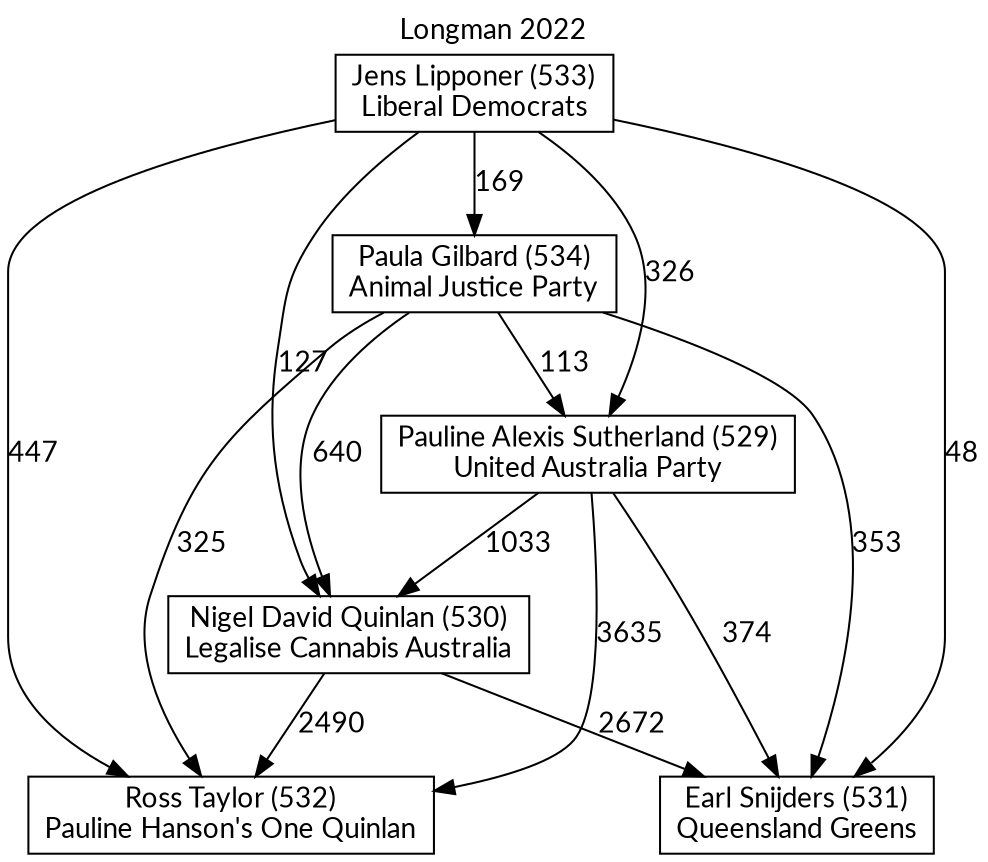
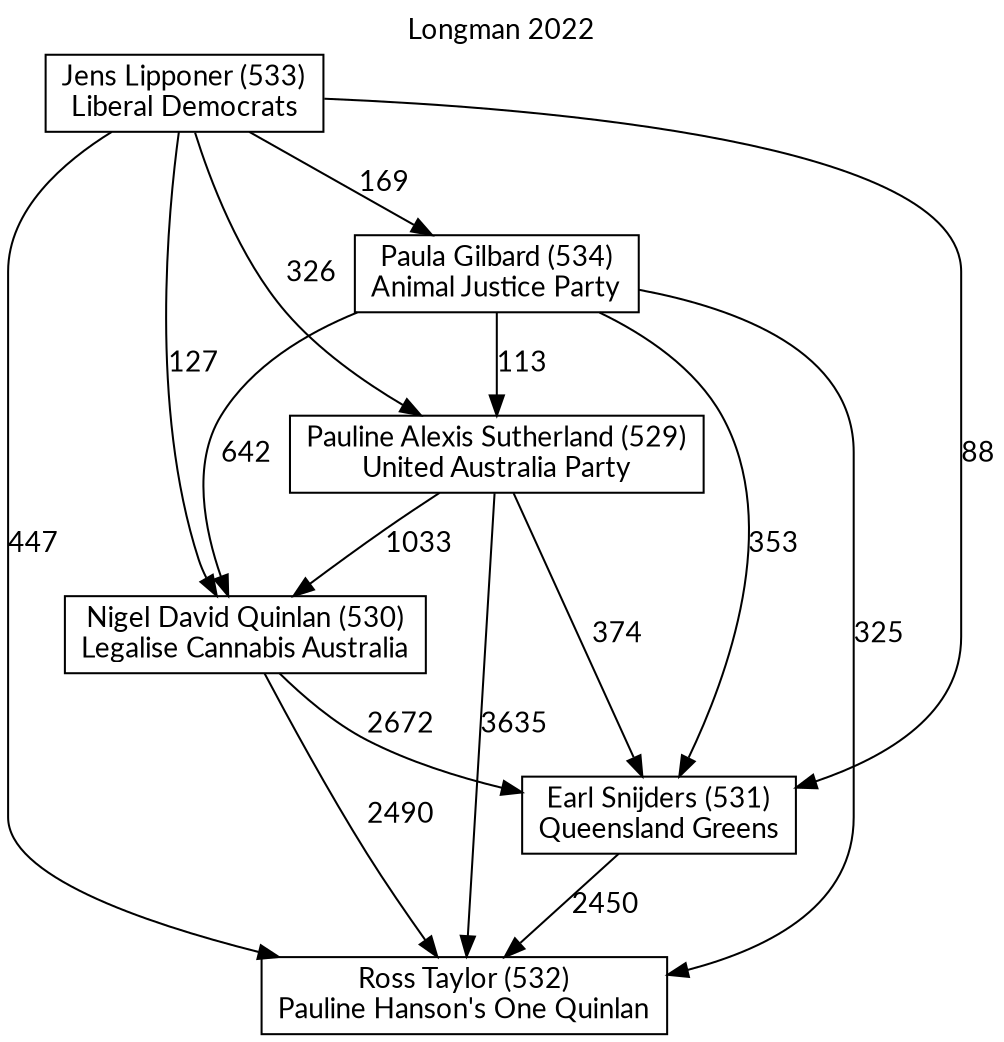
  digraph {
    fontname=Lato
    label="Longman 2022"
    labelloc=t
    mclimit=10
    node [fontname=Lato shape=box]
    edge [fontname=Lato]
    n1 [label="Ross Taylor (532)\nPauline Hanson's One Quinlan"]
    n2 [label="Earl Snijders (531)\nQueensland Greens"]
    n3 [label="Nigel David Quinlan (530)\nLegalise Cannabis Australia"]
    n4 [label="Pauline Alexis Sutherland (529)\nUnited Australia Party"]
    n5 [label="Paula Gilbard (534)\nAnimal Justice Party"]
    n6 [label="Jens Lipponer (533)\nLiberal Democrats"]
+   n2 -> n1 [label=2450]
    n3 -> n1 [label=2490]
    n3 -> n2 [label=2672]
    n4 -> n1 [label=3635]
    n4 -> n2 [label=374]
    n4 -> n3 [label=1033]
    n5 -> n1 [label=325]
    n5 -> n2 [label=353]
-   n5 -> n3 [label=640]
+   n5 -> n3 [label=642]
    n5 -> n4 [label=113]
    n6 -> n1 [label=447]
-   n6 -> n2 [label=48]
+   n6 -> n2 [label=88]
    n6 -> n3 [label=127]
    n6 -> n4 [label=326]
    n6 -> n5 [label=169]
  }
